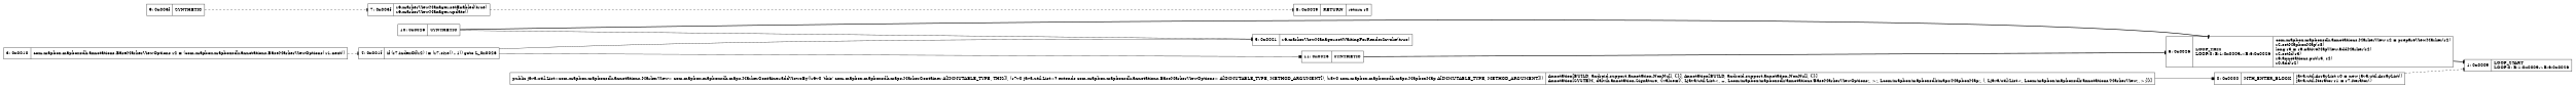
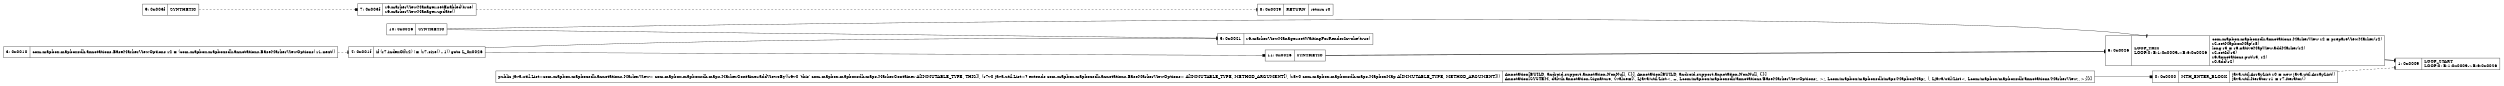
  digraph {
    rankdir=LR
    node [shape=record]
    edge [arrowhead=tee style=solid]
    n1 [label="{0\:\ 0x0000|MTH_ENTER_BLOCK\l|java.util.ArrayList r0 = new java.util.ArrayList()\ljava.util.Iterator r1 = r7.iterator()\l}"]
    n2 [label="{1\:\ 0x0009|LOOP_START\lLOOP:0: B:1:0x0009\-\>B:6:0x0026\l}"]
    n3 [label="{3\:\ 0x0010|com.mapbox.mapboxsdk.annotations.BaseMarkerViewOptions r2 = (com.mapbox.mapboxsdk.annotations.BaseMarkerViewOptions) r1.next()\l}"]
    n4 [label="{4\:\ 0x001f|if (r7.indexOf(r2) != (r7.size() \- 1)) goto L_0x0026\l}"]
    n5 [label="{9\:\ 0x003f|SYNTHETIC\l}"]
    n6 [label="{7\:\ 0x003f|r6.markerViewManager.setEnabled(true)\lr6.markerViewManager.update()\l}"]
    n7 [label="{5\:\ 0x0021|r6.markerViewManager.setWaitingForRenderInvoke(true)\l}"]
    n8 [label="{11\:\ 0x0026|SYNTHETIC\l}"]
    n9 [label="{6\:\ 0x0026|LOOP_THIS\lLOOP:0: B:1:0x0009\-\>B:6:0x0026\l|com.mapbox.mapboxsdk.annotations.MarkerView r2 = prepareViewMarker(r2)\lr2.setMapboxMap(r8)\llong r3 = r6.nativeMapView.addMarker(r2)\lr2.setId(r3)\lr6.annotations.put(r3, r2)\lr0.add(r2)\l}"]
    n10 [label="{10\:\ 0x0026|SYNTHETIC\l}"]
    n11 [label="{8\:\ 0x0049|RETURN\l|return r0\l}"]
    n12 [label="{public java.util.List\<com.mapbox.mapboxsdk.annotations.MarkerView\> com.mapbox.mapboxsdk.maps.MarkerContainer.addViewsBy((r6v0 'this' com.mapbox.mapboxsdk.maps.MarkerContainer A[IMMUTABLE_TYPE, THIS]), (r7v0 java.util.List\<? extends com.mapbox.mapboxsdk.annotations.BaseMarkerViewOptions\> A[IMMUTABLE_TYPE, METHOD_ARGUMENT]), (r8v0 com.mapbox.mapboxsdk.maps.MapboxMap A[IMMUTABLE_TYPE, METHOD_ARGUMENT]))  | Annotation[BUILD, android.support.annotation.NonNull, \{\}], Annotation[BUILD, android.support.annotation.NonNull, \{\}]\lAnnotation[SYSTEM, dalvik.annotation.Signature, \{value=[(, Ljava\/util\/List\<, +, Lcom\/mapbox\/mapboxsdk\/annotations\/BaseMarkerViewOptions;, \>;, Lcom\/mapbox\/mapboxsdk\/maps\/MapboxMap;, ), Ljava\/util\/List\<, Lcom\/mapbox\/mapboxsdk\/annotations\/MarkerView;, \>;]\}]\l}"]
    n1 -> n2 [style=dashed]
    n3 -> n4 [style=dashed]
    n4 -> n7
    n4 -> n8 [arrowhead=box]
-   n5 -> n6 [style=dashed]
+   n5 -> n6 [arrowhead=box style=dashed]
    n6 -> n11 [style=dashed]
    n8 -> n9 [style=bold]
    n9 -> n2 [style=bold]
    n10 -> n7
-   n10 -> n9 [style=bold]
+   n10 -> n9
    n12 -> n1 [arrowhead=box]
  }
